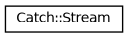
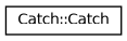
  digraph {
    rankdir=LR
    fontname="DejaVu Sans"
-   n1 [color=black fillcolor=white fontname="DejaVu Sans" fontsize=10 height=0.2 label="Catch::Stream" shape=record style=filled width=0.4]
+   n1 [color=black fillcolor=white fontname="DejaVu Sans" fontsize=10 height=0.2 label="Catch::Catch" shape=record style=filled width=0.4]
  }
